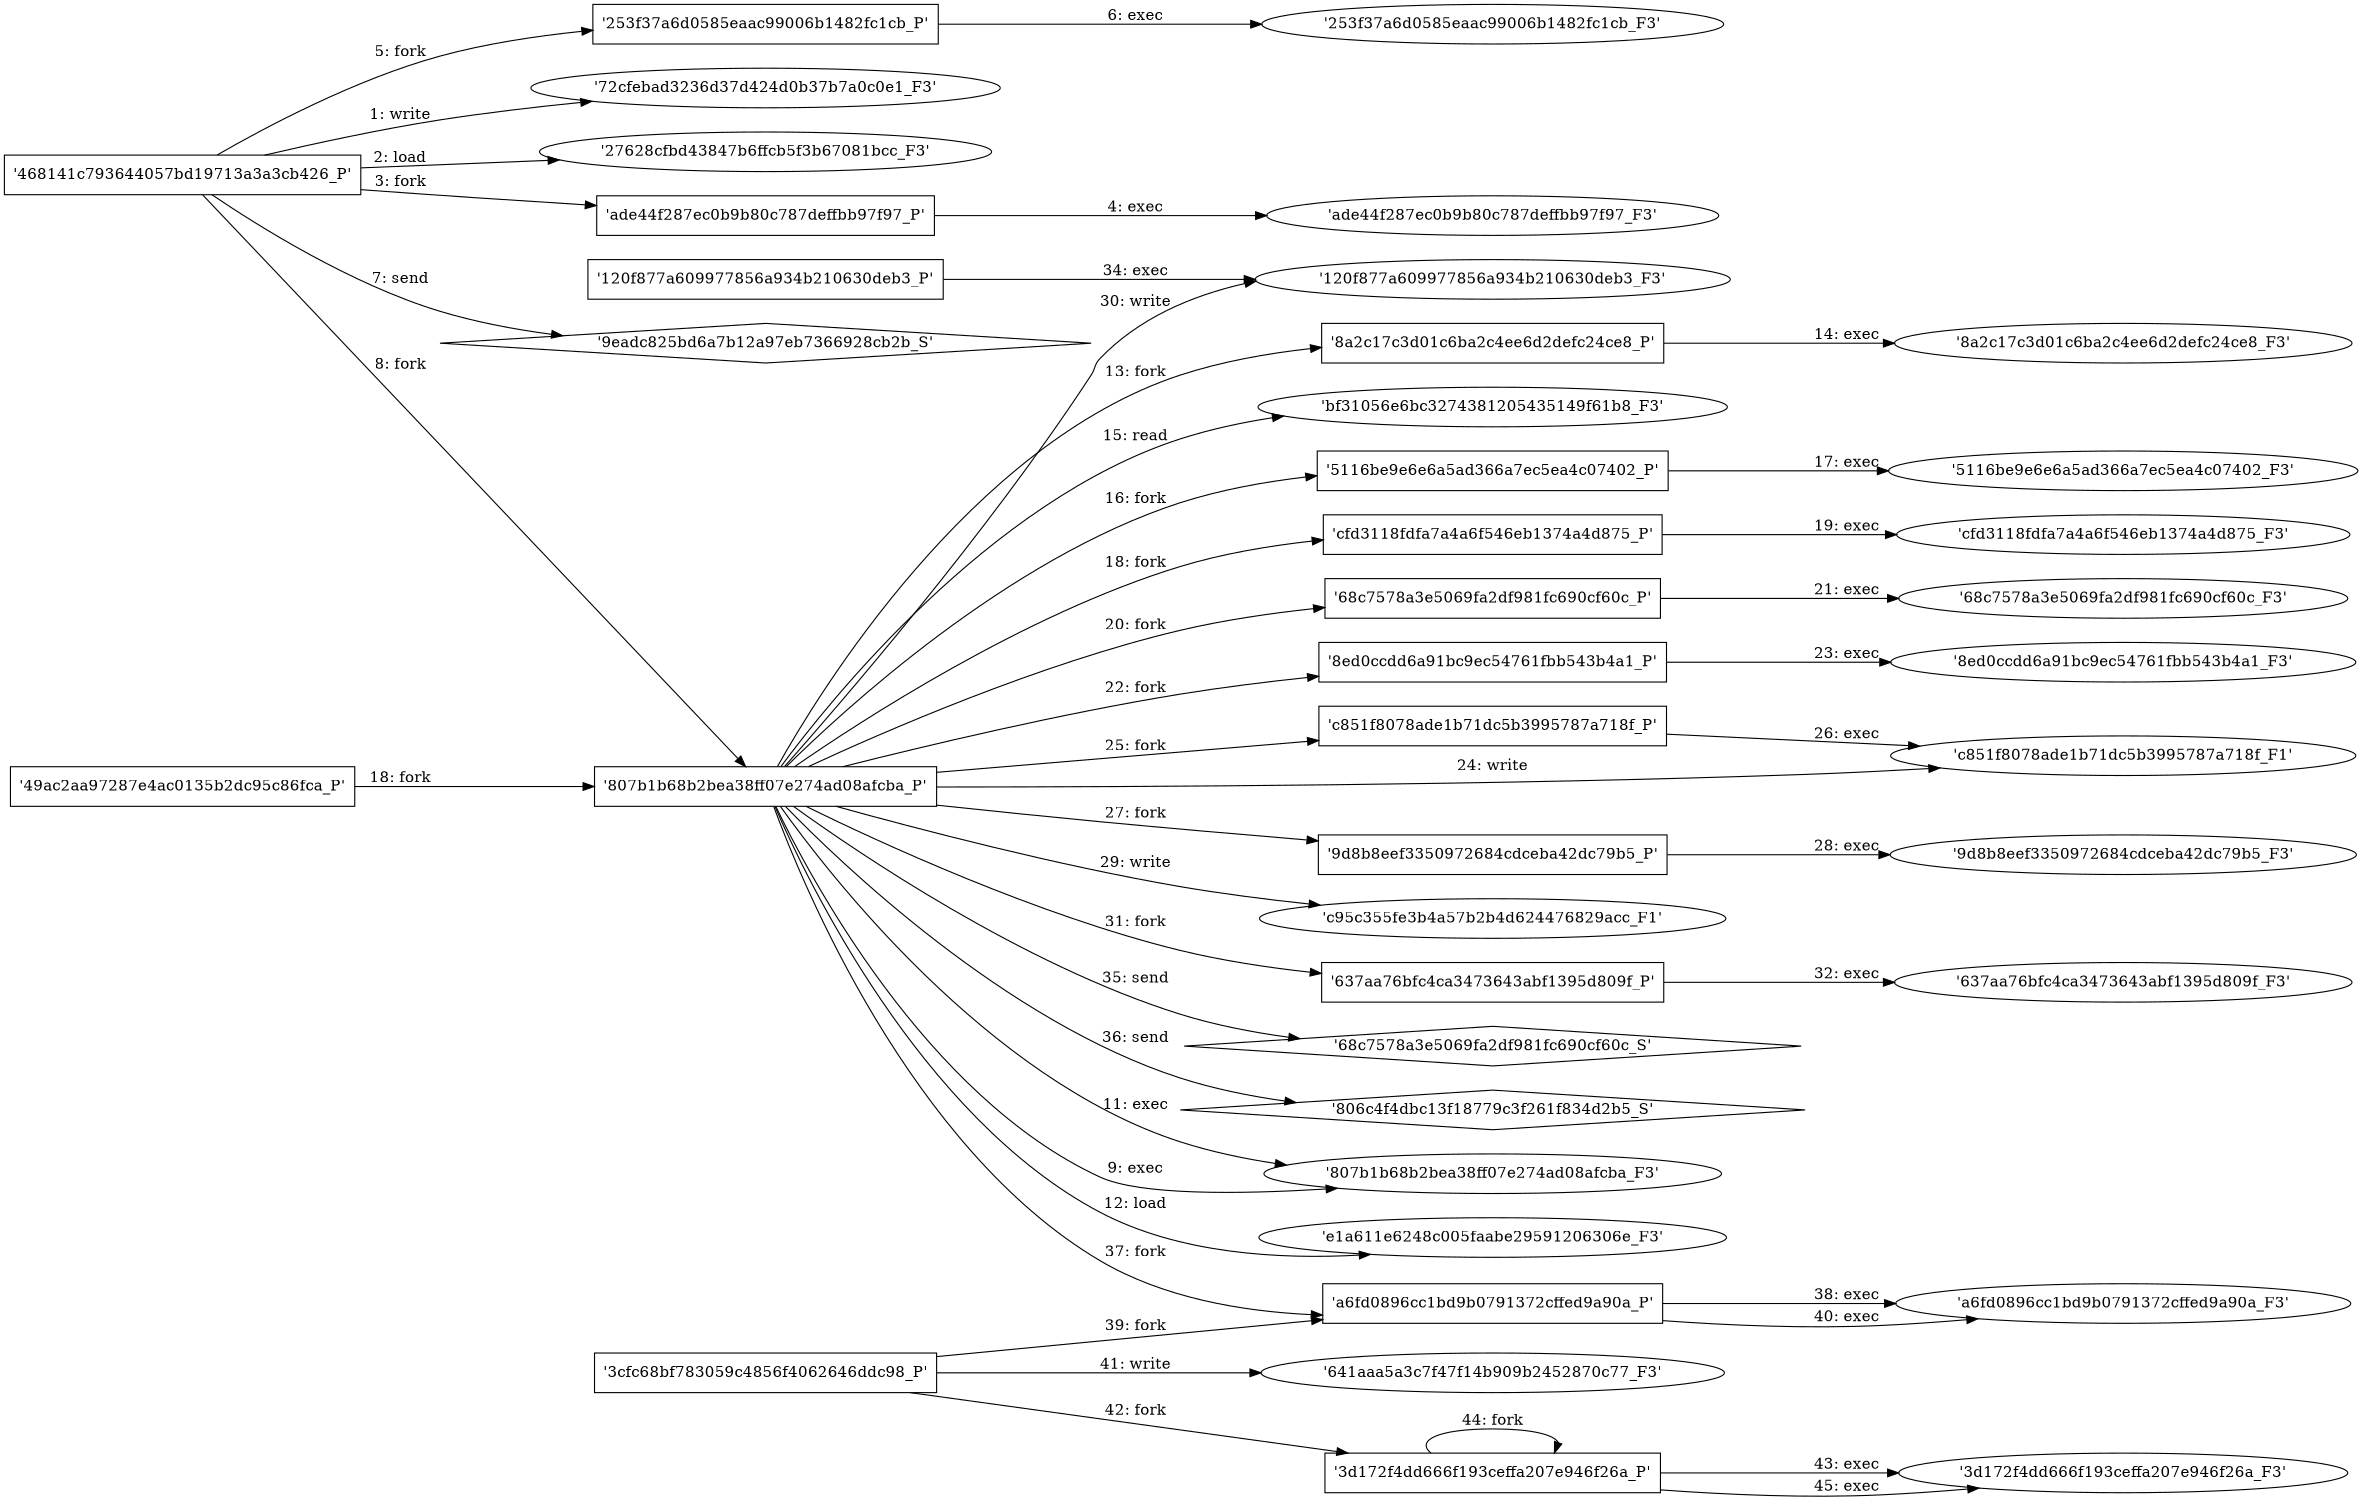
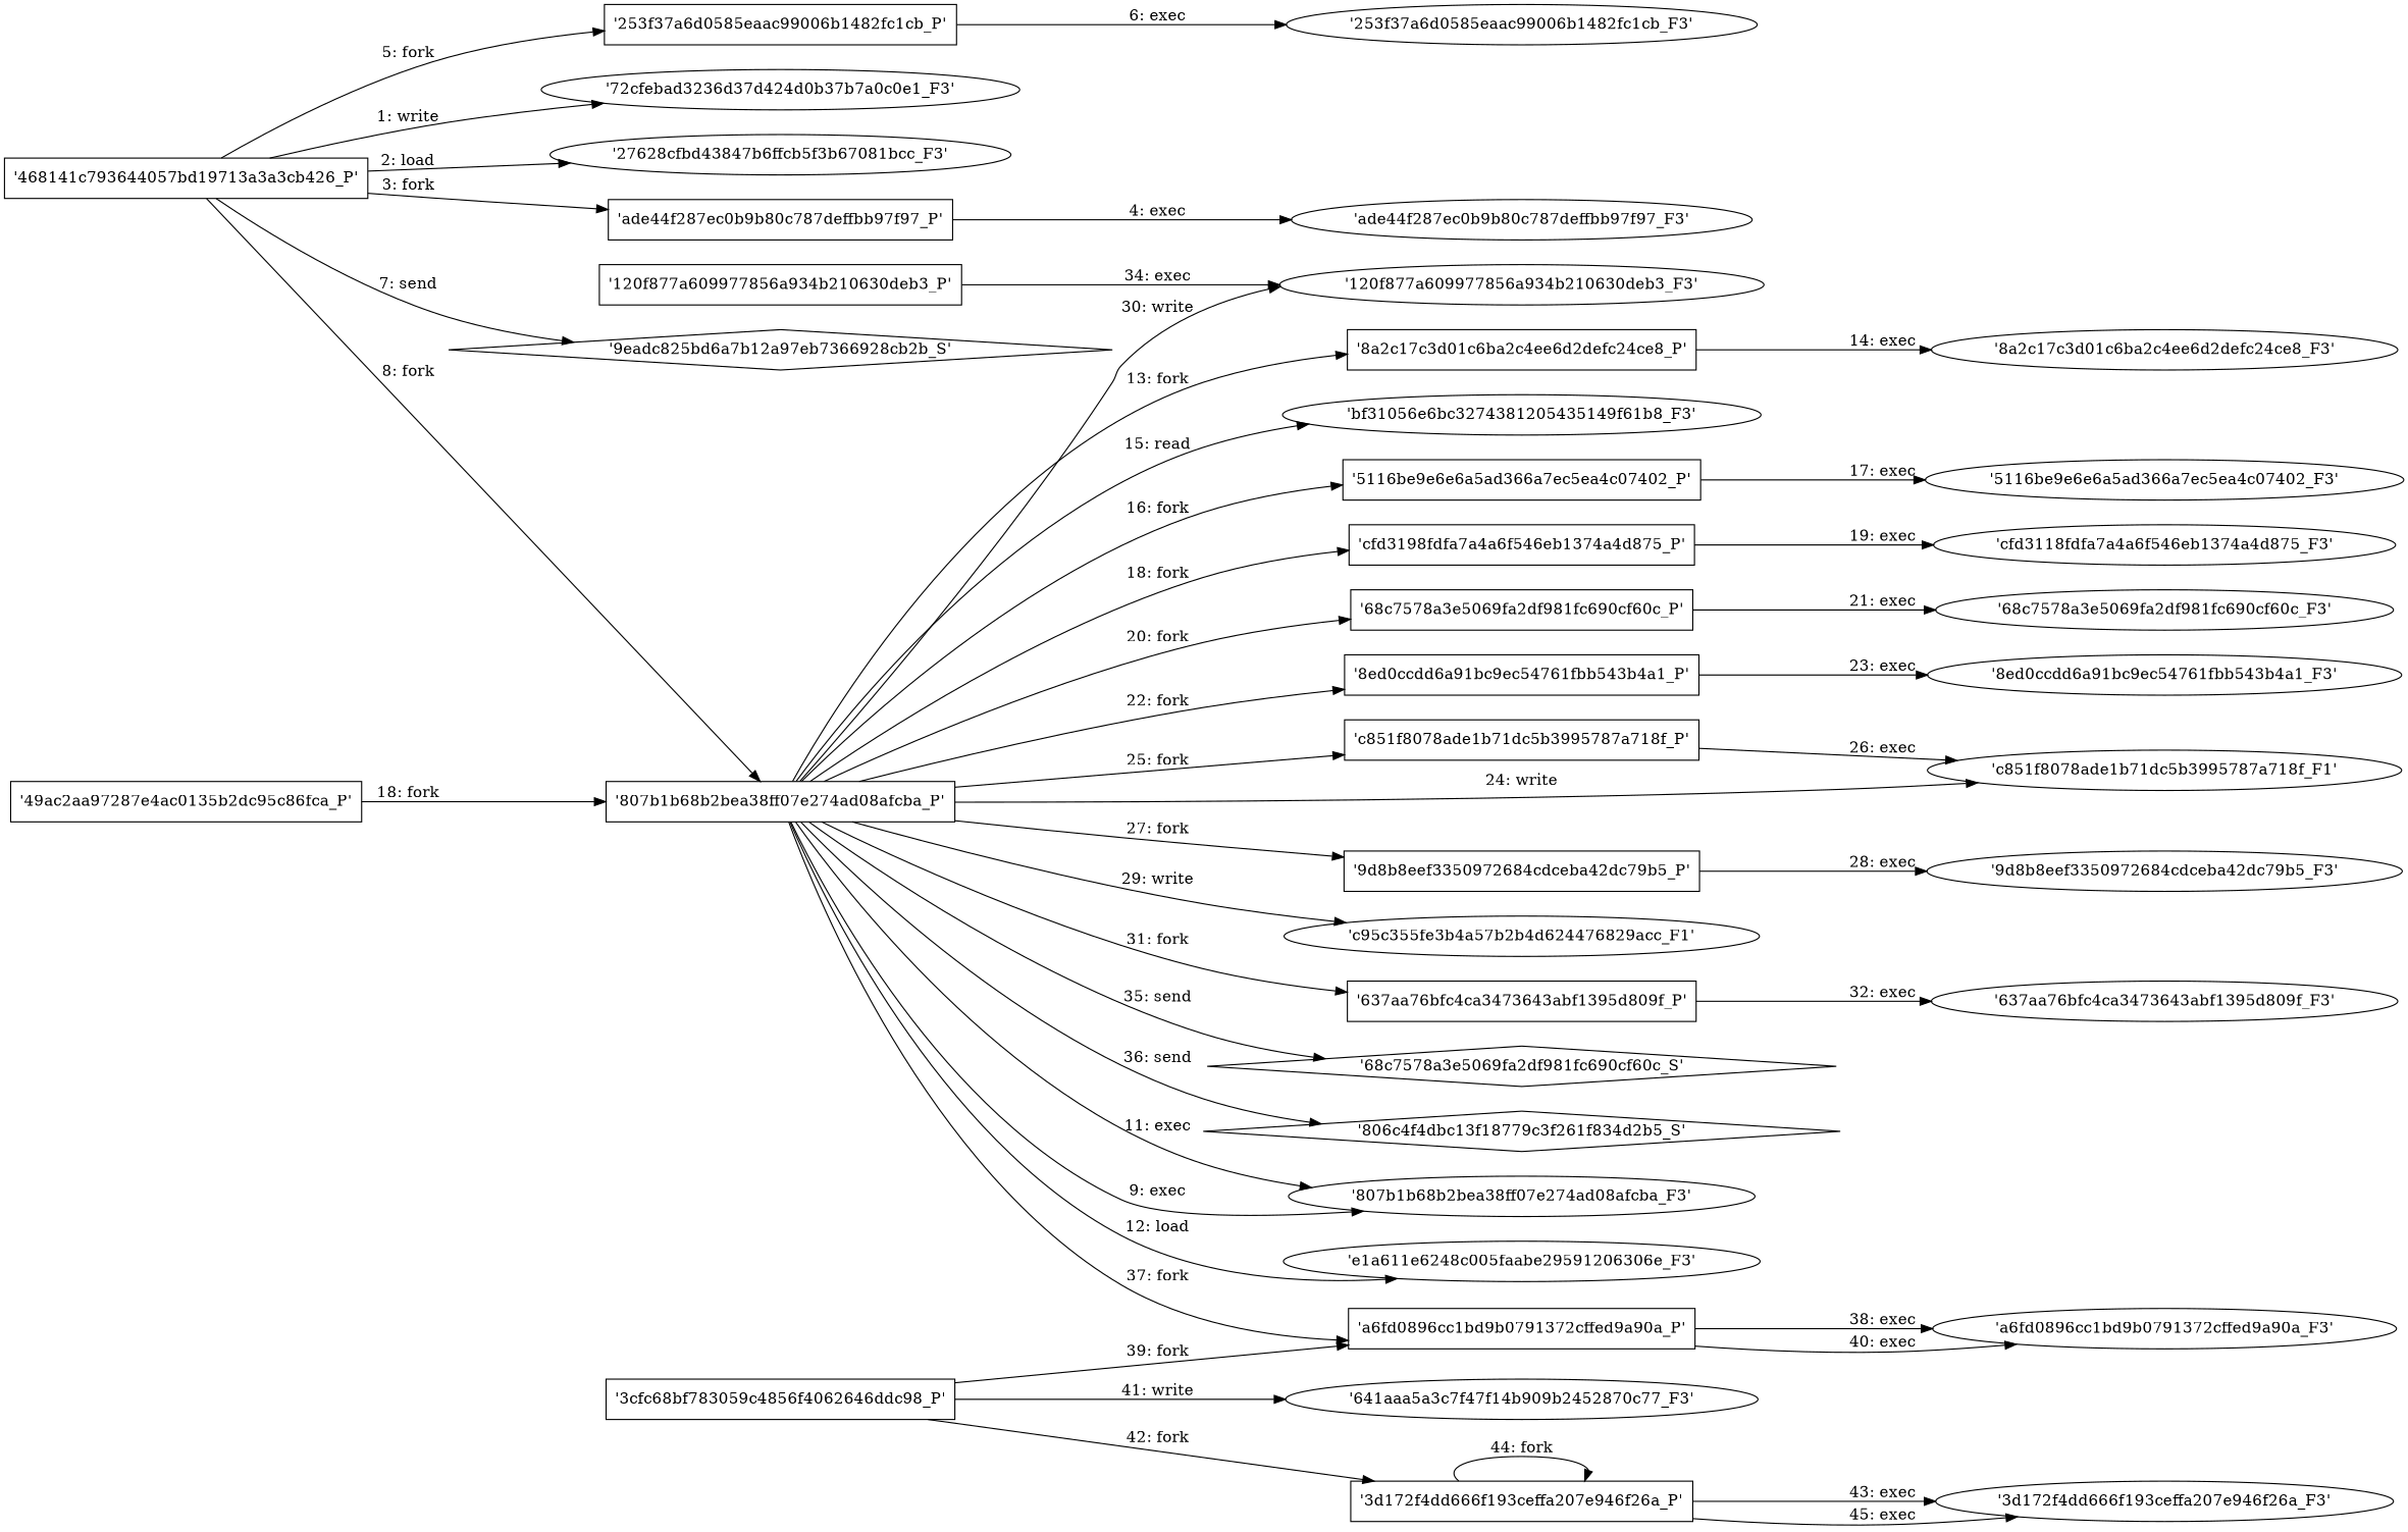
  digraph {
    engine=neato
    fixedsize=false
    fontsize=10
    nodesep=0.3
    rankdir=LR
    ranksep=0
    splines=true
    node [node_type=Process shape=ellipse]
    "'72cfebad3236d37d424d0b37b7a0c0e1_F3'" [node_type=file]
    "'468141c793644057bd19713a3a3cb426_P'" [shape=box]
    "'27628cfbd43847b6ffcb5f3b67081bcc_F3'" [node_type=file]
    "'ade44f287ec0b9b80c787deffbb97f97_P'" [shape=box]
    "'253f37a6d0585eaac99006b1482fc1cb_P'" [shape=box]
    "'9eadc825bd6a7b12a97eb7366928cb2b_S'" [node_type=Socket shape=diamond]
    "'807b1b68b2bea38ff07e274ad08afcba_P'" [shape=box]
    "'ade44f287ec0b9b80c787deffbb97f97_F3'" [node_type=File]
    "'253f37a6d0585eaac99006b1482fc1cb_F3'" [node_type=File]
    "'807b1b68b2bea38ff07e274ad08afcba_F3'" [node_type=File]
    "'e1a611e6248c005faabe29591206306e_F3'" [node_type=file]
    "'8a2c17c3d01c6ba2c4ee6d2defc24ce8_P'" [shape=box]
    "'bf31056e6bc3274381205435149f61b8_F3'" [node_type=file]
    "'5116be9e6e6a5ad366a7ec5ea4c07402_P'" [shape=box]
-   "'cfd3118fdfa7a4a6f546eb1374a4d875_P'" [shape=box]
+   "'cfd3118fdfa7a4a6f546eb1374a4d875_P'" [shape=box label="'cfd3198fdfa7a4a6f546eb1374a4d875_P'"]
    "'68c7578a3e5069fa2df981fc690cf60c_P'" [shape=box]
    "'8ed0ccdd6a91bc9ec54761fbb543b4a1_P'" [shape=box]
    "'c851f8078ade1b71dc5b3995787a718f_F1'" [node_type=File]
    "'c851f8078ade1b71dc5b3995787a718f_P'" [shape=box]
    "'9d8b8eef3350972684cdceba42dc79b5_P'" [shape=box]
    "'c95c355fe3b4a57b2b4d624476829acc_F1'" [node_type=file]
    "'120f877a609977856a934b210630deb3_F3'" [node_type=File]
    "'637aa76bfc4ca3473643abf1395d809f_P'" [shape=box]
    "'68c7578a3e5069fa2df981fc690cf60c_S'" [node_type=Socket shape=diamond]
    "'806c4f4dbc13f18779c3f261f834d2b5_S'" [node_type=Socket shape=diamond]
    "'a6fd0896cc1bd9b0791372cffed9a90a_P'" [shape=box]
    "'8a2c17c3d01c6ba2c4ee6d2defc24ce8_F3'" [node_type=File]
    "'5116be9e6e6a5ad366a7ec5ea4c07402_F3'" [node_type=File]
    "'cfd3118fdfa7a4a6f546eb1374a4d875_F3'" [node_type=File]
    "'68c7578a3e5069fa2df981fc690cf60c_F3'" [node_type=File]
    "'8ed0ccdd6a91bc9ec54761fbb543b4a1_F3'" [node_type=File]
    "'9d8b8eef3350972684cdceba42dc79b5_F3'" [node_type=File]
    "'637aa76bfc4ca3473643abf1395d809f_F3'" [node_type=File]
    "'120f877a609977856a934b210630deb3_P'" [shape=box]
    "'a6fd0896cc1bd9b0791372cffed9a90a_F3'" [node_type=File]
    "'49ac2aa97287e4ac0135b2dc95c86fca_P'" [shape=box]
    "'3cfc68bf783059c4856f4062646ddc98_P'" [shape=box]
    "'641aaa5a3c7f47f14b909b2452870c77_F3'" [node_type=file]
    "'3d172f4dd666f193ceffa207e946f26a_P'" [shape=box]
    "'3d172f4dd666f193ceffa207e946f26a_F3'" [node_type=File]
    "'468141c793644057bd19713a3a3cb426_P'" -> "'72cfebad3236d37d424d0b37b7a0c0e1_F3'" [label="1: write"]
    "'468141c793644057bd19713a3a3cb426_P'" -> "'27628cfbd43847b6ffcb5f3b67081bcc_F3'" [label="2: load"]
    "'468141c793644057bd19713a3a3cb426_P'" -> "'ade44f287ec0b9b80c787deffbb97f97_P'" [label="3: fork"]
    "'468141c793644057bd19713a3a3cb426_P'" -> "'253f37a6d0585eaac99006b1482fc1cb_P'" [label="5: fork"]
    "'468141c793644057bd19713a3a3cb426_P'" -> "'9eadc825bd6a7b12a97eb7366928cb2b_S'" [label="7: send"]
    "'468141c793644057bd19713a3a3cb426_P'" -> "'807b1b68b2bea38ff07e274ad08afcba_P'" [label="8: fork"]
    "'ade44f287ec0b9b80c787deffbb97f97_P'" -> "'ade44f287ec0b9b80c787deffbb97f97_F3'" [label="4: exec"]
    "'253f37a6d0585eaac99006b1482fc1cb_P'" -> "'253f37a6d0585eaac99006b1482fc1cb_F3'" [label="6: exec"]
    "'807b1b68b2bea38ff07e274ad08afcba_P'" -> "'807b1b68b2bea38ff07e274ad08afcba_F3'" [label="9: exec"]
    "'807b1b68b2bea38ff07e274ad08afcba_P'" -> "'807b1b68b2bea38ff07e274ad08afcba_F3'" [label="11: exec"]
    "'807b1b68b2bea38ff07e274ad08afcba_P'" -> "'e1a611e6248c005faabe29591206306e_F3'" [label="12: load"]
    "'807b1b68b2bea38ff07e274ad08afcba_P'" -> "'8a2c17c3d01c6ba2c4ee6d2defc24ce8_P'" [label="13: fork"]
    "'807b1b68b2bea38ff07e274ad08afcba_P'" -> "'bf31056e6bc3274381205435149f61b8_F3'" [label="15: read"]
    "'807b1b68b2bea38ff07e274ad08afcba_P'" -> "'5116be9e6e6a5ad366a7ec5ea4c07402_P'" [label="16: fork"]
    "'807b1b68b2bea38ff07e274ad08afcba_P'" -> "'cfd3118fdfa7a4a6f546eb1374a4d875_P'" [label="18: fork"]
    "'807b1b68b2bea38ff07e274ad08afcba_P'" -> "'68c7578a3e5069fa2df981fc690cf60c_P'" [label="20: fork"]
    "'807b1b68b2bea38ff07e274ad08afcba_P'" -> "'8ed0ccdd6a91bc9ec54761fbb543b4a1_P'" [label="22: fork"]
    "'807b1b68b2bea38ff07e274ad08afcba_P'" -> "'c851f8078ade1b71dc5b3995787a718f_F1'" [label="24: write"]
    "'807b1b68b2bea38ff07e274ad08afcba_P'" -> "'c851f8078ade1b71dc5b3995787a718f_P'" [label="25: fork"]
    "'807b1b68b2bea38ff07e274ad08afcba_P'" -> "'9d8b8eef3350972684cdceba42dc79b5_P'" [label="27: fork"]
    "'807b1b68b2bea38ff07e274ad08afcba_P'" -> "'c95c355fe3b4a57b2b4d624476829acc_F1'" [label="29: write"]
    "'807b1b68b2bea38ff07e274ad08afcba_P'" -> "'120f877a609977856a934b210630deb3_F3'" [label="30: write"]
    "'807b1b68b2bea38ff07e274ad08afcba_P'" -> "'637aa76bfc4ca3473643abf1395d809f_P'" [label="31: fork"]
    "'807b1b68b2bea38ff07e274ad08afcba_P'" -> "'68c7578a3e5069fa2df981fc690cf60c_S'" [label="35: send"]
    "'807b1b68b2bea38ff07e274ad08afcba_P'" -> "'806c4f4dbc13f18779c3f261f834d2b5_S'" [label="36: send"]
    "'807b1b68b2bea38ff07e274ad08afcba_P'" -> "'a6fd0896cc1bd9b0791372cffed9a90a_P'" [label="37: fork"]
    "'8a2c17c3d01c6ba2c4ee6d2defc24ce8_P'" -> "'8a2c17c3d01c6ba2c4ee6d2defc24ce8_F3'" [label="14: exec"]
    "'5116be9e6e6a5ad366a7ec5ea4c07402_P'" -> "'5116be9e6e6a5ad366a7ec5ea4c07402_F3'" [label="17: exec"]
    "'cfd3118fdfa7a4a6f546eb1374a4d875_P'" -> "'cfd3118fdfa7a4a6f546eb1374a4d875_F3'" [label="19: exec"]
    "'68c7578a3e5069fa2df981fc690cf60c_P'" -> "'68c7578a3e5069fa2df981fc690cf60c_F3'" [label="21: exec"]
    "'8ed0ccdd6a91bc9ec54761fbb543b4a1_P'" -> "'8ed0ccdd6a91bc9ec54761fbb543b4a1_F3'" [label="23: exec"]
    "'c851f8078ade1b71dc5b3995787a718f_P'" -> "'c851f8078ade1b71dc5b3995787a718f_F1'" [label="26: exec"]
    "'9d8b8eef3350972684cdceba42dc79b5_P'" -> "'9d8b8eef3350972684cdceba42dc79b5_F3'" [label="28: exec"]
    "'637aa76bfc4ca3473643abf1395d809f_P'" -> "'637aa76bfc4ca3473643abf1395d809f_F3'" [label="32: exec"]
    "'a6fd0896cc1bd9b0791372cffed9a90a_P'" -> "'a6fd0896cc1bd9b0791372cffed9a90a_F3'" [label="38: exec"]
    "'a6fd0896cc1bd9b0791372cffed9a90a_P'" -> "'a6fd0896cc1bd9b0791372cffed9a90a_F3'" [label="40: exec"]
    "'120f877a609977856a934b210630deb3_P'" -> "'120f877a609977856a934b210630deb3_F3'" [label="34: exec"]
    "'49ac2aa97287e4ac0135b2dc95c86fca_P'" -> "'807b1b68b2bea38ff07e274ad08afcba_P'" [label="18: fork"]
    "'3cfc68bf783059c4856f4062646ddc98_P'" -> "'a6fd0896cc1bd9b0791372cffed9a90a_P'" [label="39: fork"]
    "'3cfc68bf783059c4856f4062646ddc98_P'" -> "'641aaa5a3c7f47f14b909b2452870c77_F3'" [label="41: write"]
    "'3cfc68bf783059c4856f4062646ddc98_P'" -> "'3d172f4dd666f193ceffa207e946f26a_P'" [label="42: fork"]
    "'3d172f4dd666f193ceffa207e946f26a_P'" -> "'3d172f4dd666f193ceffa207e946f26a_P'" [label="44: fork"]
    "'3d172f4dd666f193ceffa207e946f26a_P'" -> "'3d172f4dd666f193ceffa207e946f26a_F3'" [label="43: exec"]
    "'3d172f4dd666f193ceffa207e946f26a_P'" -> "'3d172f4dd666f193ceffa207e946f26a_F3'" [label="45: exec"]
  }
